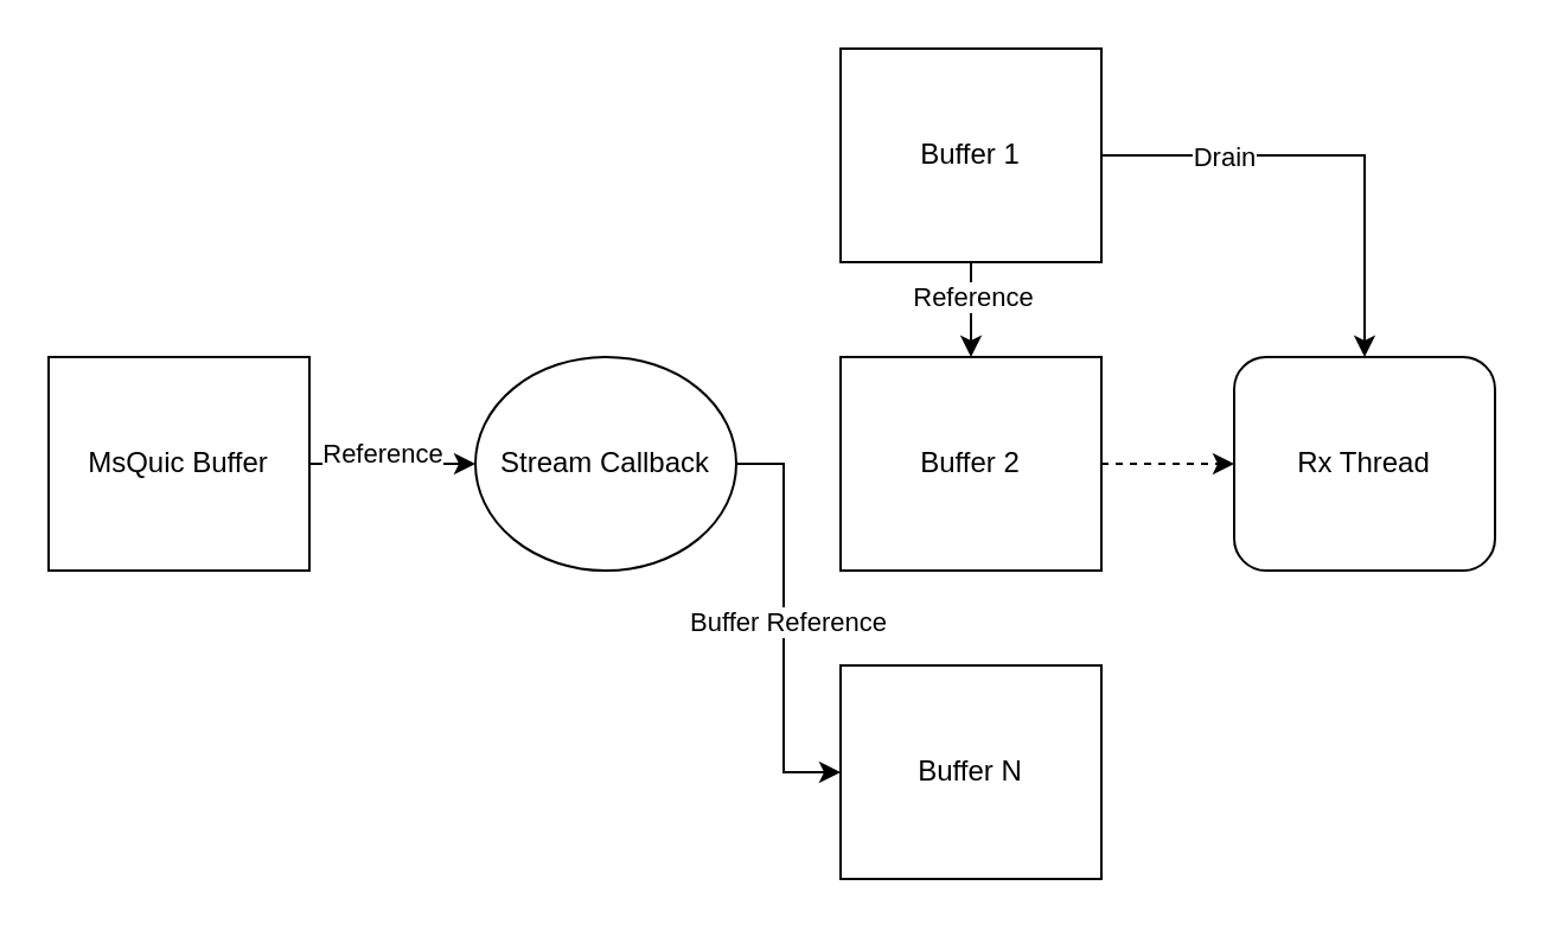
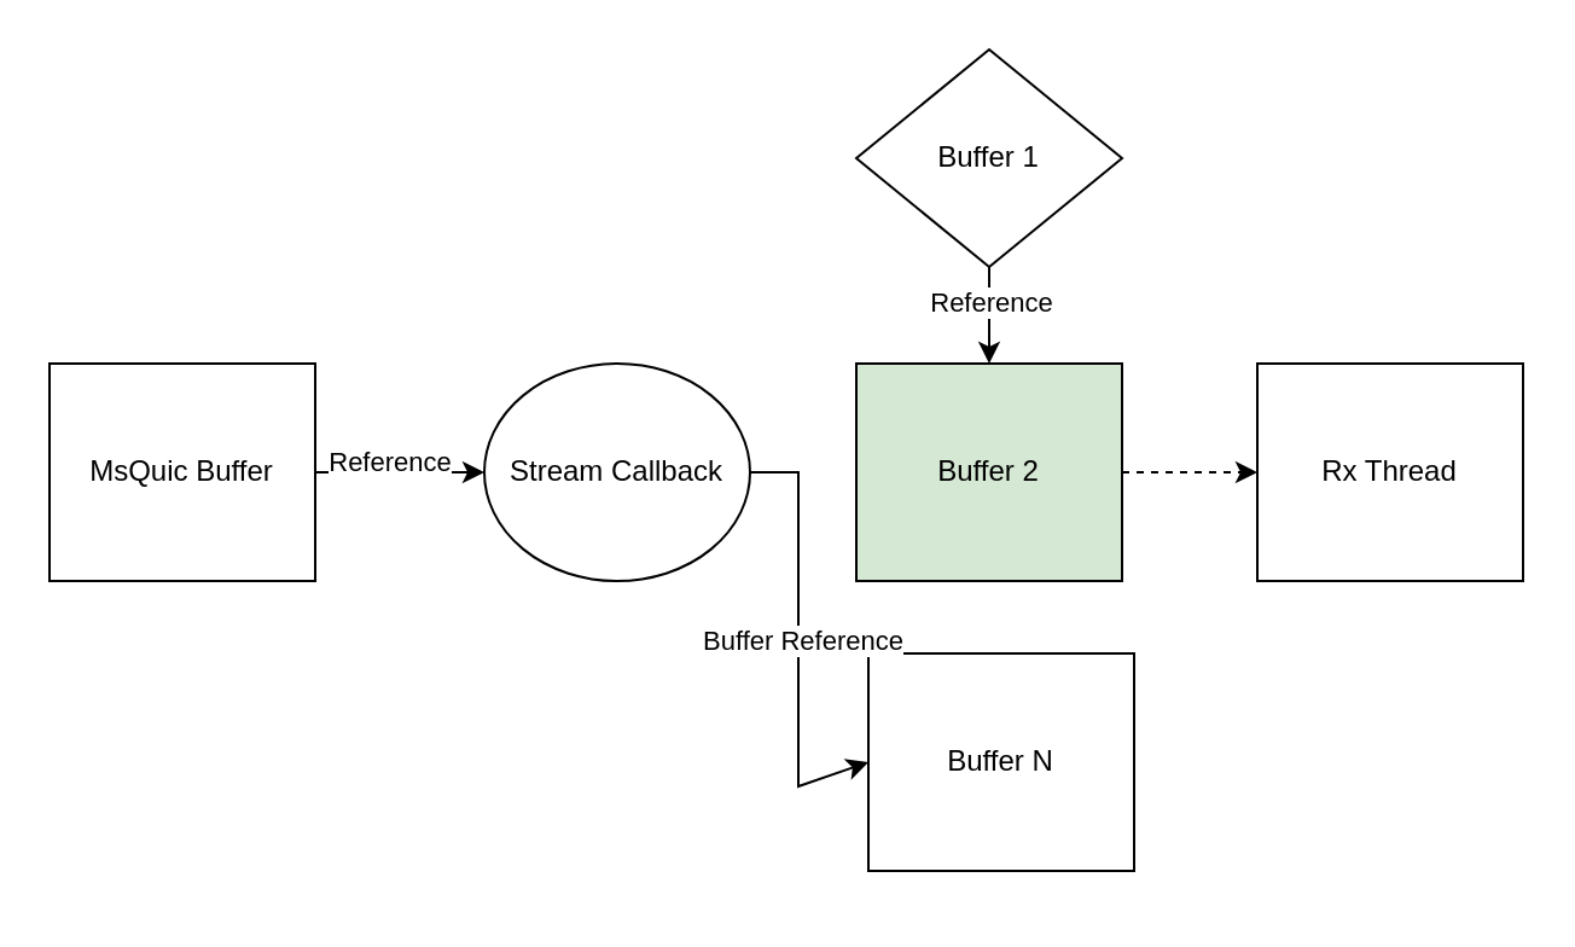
  <mxCell id="0" />
  <mxCell id="1" parent="0" />
  <mxCell id="2" value="" style="edgeStyle=orthogonalEdgeStyle;rounded=0;orthogonalLoop=1;jettySize=auto;html=1;" edge="1" parent="1" source="4" target="5"><mxGeometry relative="1" as="geometry" /></mxCell>
  <mxCell id="3" value="Reference" style="edgeLabel;html=1;align=center;verticalAlign=middle;resizable=0;points=[];" vertex="1" connectable="0" parent="2"><mxGeometry x="-0.2" y="-1" relative="1" as="geometry"><mxPoint x="2" y="-6" as="offset" /></mxGeometry></mxCell>
  <mxCell id="4" value="MsQuic Buffer" style="rounded=0;whiteSpace=wrap;html=1;" vertex="1" parent="1"><mxGeometry x="20" y="150" width="110" height="90" as="geometry" /></mxCell>
  <mxCell id="5" value="Stream Callback" style="ellipse;whiteSpace=wrap;html=1;" vertex="1" parent="1"><mxGeometry x="200" y="150" width="110" height="90" as="geometry" /></mxCell>
  <mxCell id="6" value="" style="edgeStyle=orthogonalEdgeStyle;rounded=0;orthogonalLoop=1;jettySize=auto;html=1;" edge="1" parent="1" source="10" target="12"><mxGeometry relative="1" as="geometry" /></mxCell>
  <mxCell id="7" value="Reference" style="edgeLabel;html=1;align=center;verticalAlign=middle;resizable=0;points=[];" vertex="1" connectable="0" parent="6"><mxGeometry x="-0.3" relative="1" as="geometry"><mxPoint as="offset" /></mxGeometry></mxCell>
- <mxCell id="8" value="" style="edgeStyle=orthogonalEdgeStyle;rounded=0;orthogonalLoop=1;jettySize=auto;html=1;" edge="1" parent="1" source="10" target="16"><mxGeometry relative="1" as="geometry" /></mxCell>
- <mxCell id="9" value="Drain" style="edgeLabel;html=1;align=center;verticalAlign=middle;resizable=0;points=[];" vertex="1" connectable="0" parent="8"><mxGeometry x="-0.48" relative="1" as="geometry"><mxPoint as="offset" /></mxGeometry></mxCell>
- <mxCell id="10" value="Buffer 1" style="rounded=0;whiteSpace=wrap;html=1;" vertex="1" parent="1"><mxGeometry x="354" y="20" width="110" height="90" as="geometry" /></mxCell>
+ <mxCell id="10" value="Buffer 1" style="rhombus;whiteSpace=wrap;html=1;" vertex="1" parent="1"><mxGeometry x="354" y="20" width="110" height="90" as="geometry" /></mxCell>
  <mxCell id="11" value="" style="edgeStyle=orthogonalEdgeStyle;rounded=0;orthogonalLoop=1;jettySize=auto;html=1;dashed=1;" edge="1" parent="1" source="12" target="16"><mxGeometry relative="1" as="geometry" /></mxCell>
- <mxCell id="12" value="Buffer 2" style="rounded=0;whiteSpace=wrap;html=1;" vertex="1" parent="1"><mxGeometry x="354" y="150" width="110" height="90" as="geometry" /></mxCell>
- <mxCell id="13" value="Buffer N" style="rounded=0;whiteSpace=wrap;html=1;" vertex="1" parent="1"><mxGeometry x="354" y="280" width="110" height="90" as="geometry" /></mxCell>
+ <mxCell id="12" value="Buffer 2" style="rounded=0;whiteSpace=wrap;html=1;fillColor=#d5e8d4;" vertex="1" parent="1"><mxGeometry x="354" y="150" width="110" height="90" as="geometry" /></mxCell>
+ <mxCell id="13" value="Buffer N" style="rounded=0;whiteSpace=wrap;html=1;" vertex="1" parent="1"><mxGeometry x="359" y="270" width="110" height="90" as="geometry" /></mxCell>
  <mxCell id="14" value="" style="endArrow=classic;html=1;rounded=0;exitX=1;exitY=0.5;exitDx=0;exitDy=0;entryX=0;entryY=0.5;entryDx=0;entryDy=0;" edge="1" parent="1" source="5" target="13"><mxGeometry width="50" height="50" relative="1" as="geometry"><mxPoint x="330" y="310" as="sourcePoint" /><mxPoint x="380" y="260" as="targetPoint" /><Array as="points"><mxPoint x="330" y="195" /><mxPoint x="330" y="325" /></Array></mxGeometry></mxCell>
  <mxCell id="15" value="Buffer Reference" style="edgeLabel;html=1;align=center;verticalAlign=middle;resizable=0;points=[];" vertex="1" connectable="0" parent="14"><mxGeometry x="-0.01" y="1" relative="1" as="geometry"><mxPoint as="offset" /></mxGeometry></mxCell>
- <mxCell id="16" value="Rx Thread" style="whiteSpace=wrap;html=1;rounded=1;" vertex="1" parent="1"><mxGeometry x="520" y="150" width="110" height="90" as="geometry" /></mxCell>
+ <mxCell id="16" value="Rx Thread" style="rounded=0;whiteSpace=wrap;html=1;" vertex="1" parent="1"><mxGeometry x="520" y="150" width="110" height="90" as="geometry" /></mxCell>
